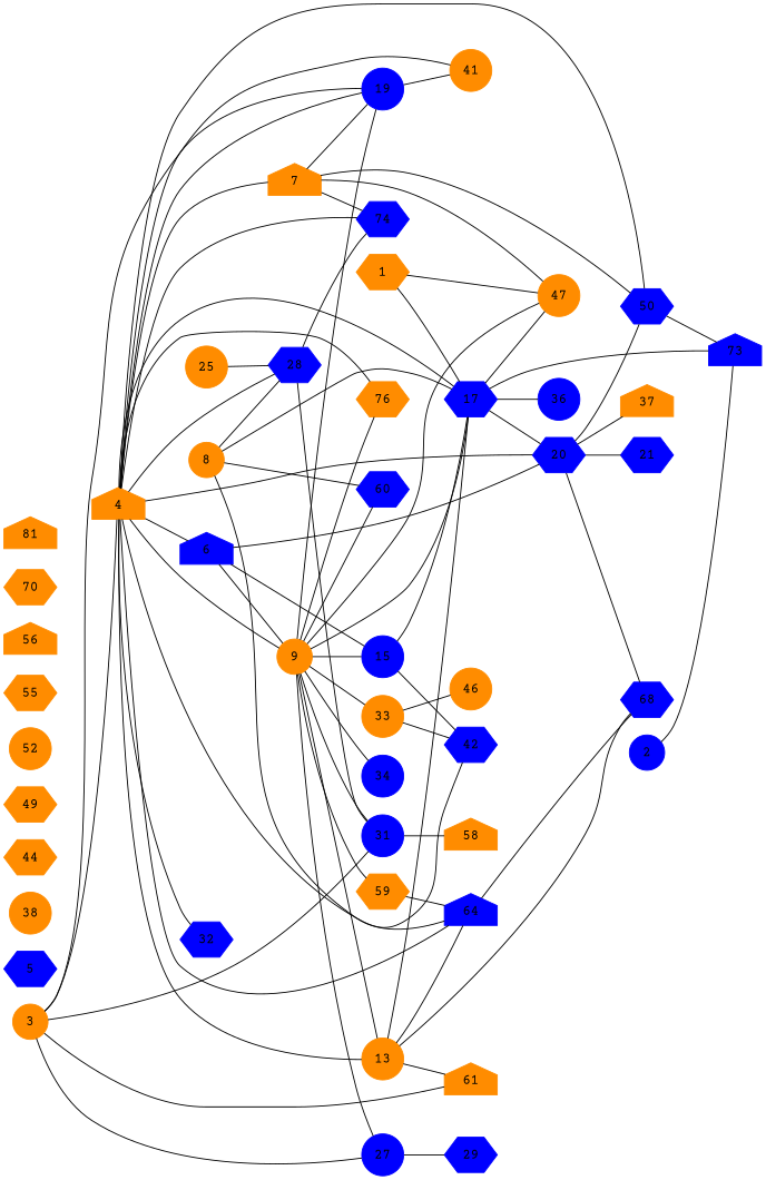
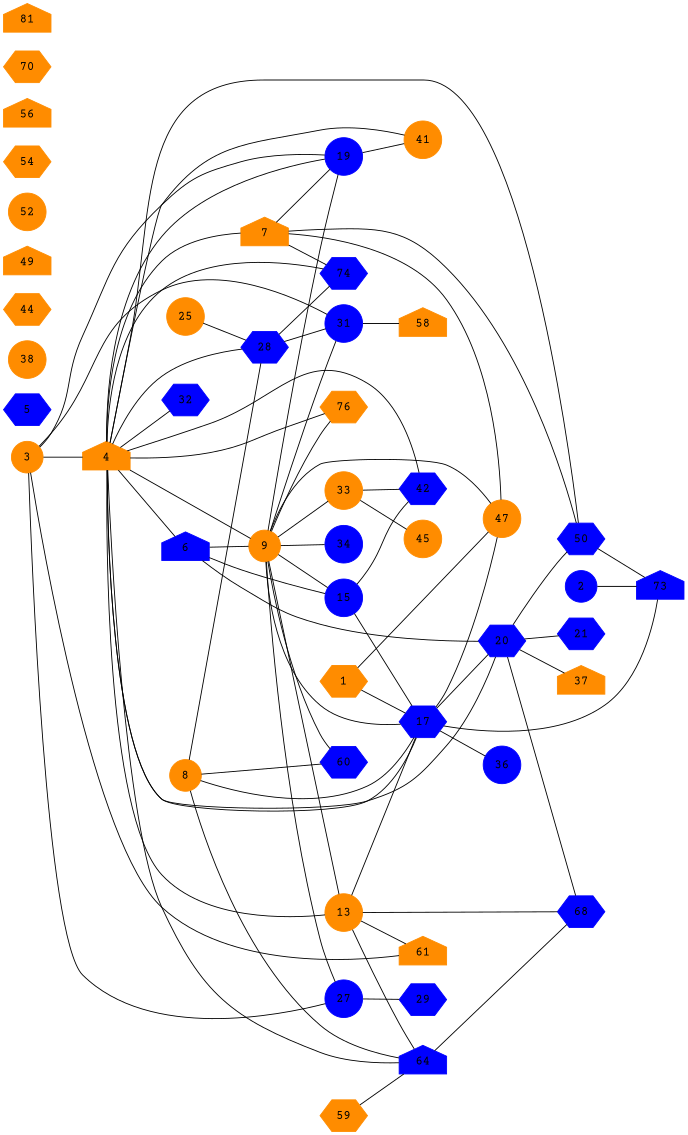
  graph {
    fontname="Courier Prime"
    rankdir=LR
    node [color=darkorange fontname="Courier Prime" shape=hexagon style=filled]
    edge [fontname="Courier Prime"]
    1 [super="+11"]
    17 [color=blue super="+75+45"]
    47 [shape=circle]
    73 [color=blue shape=house]
    20 [color=blue super="+24"]
    36 [color=blue shape=circle]
    2 [color=blue shape=circle]
    3 [shape=circle super="+22"]
    4 [shape=house super="+30+70+12+10+35+51"]
    19 [color=blue shape=circle super="+76"]
    27 [color=blue shape=circle super="+39"]
    31 [color=blue shape=circle]
    61 [shape=house]
    6 [color=blue shape=house super="+67"]
    7 [shape=house super="+55+94+23"]
    9 [shape=circle super="+91+92+18+26"]
    13 [shape=circle super="+62"]
    n18 [label=76]
    28 [color=blue super="+72+82"]
    32 [color=blue]
    41 [shape=circle]
    42 [color=blue super="+43"]
    50 [color=blue super="+53"]
    64 [color=blue shape=house]
    74 [color=blue super="+89"]
    29 [color=blue]
    58 [shape=house]
    15 [color=blue shape=circle]
    60 [color=blue super="+83"]
    33 [shape=circle super="+79"]
    34 [color=blue shape=circle]
    59 [super="+85"]
    68 [color=blue]
    21 [color=blue]
    37 [shape=house super="+63"]
    5 [color=blue]
    8 [shape=circle super="+14"]
-   46 [shape=circle super="+80"]
+   46 [shape=circle super="+80" label=45]
    25 [shape=circle]
    38 [shape=circle]
    44
-   49
+   49 [shape=house]
    52 [shape=circle]
-   54 [super="+87" label=55]
+   54 [super="+87"]
    56 [shape=house super="+57"]
    n46 [label=70]
    81 [shape=house]
    1 -- 17
    1 -- 47
    17 -- 47
    17 -- 73
    17 -- 20
    17 -- 36
    20 -- 50 [weight=2]
    20 -- 68
    20 -- 21 [weight=2]
    20 -- 37
    2 -- 73
    3 -- 4
    3 -- 19
    3 -- 27
    3 -- 31
    3 -- 61
    4 -- 17
    4 -- 20
    4 -- 19
    4 -- 6 [weight=2]
    4 -- 7 [weight=2]
    4 -- 9
    4 -- 13 [weight=2]
    4 -- n18
    4 -- 28
    4 -- 32
    4 -- 41
    4 -- 42
    4 -- 50
    4 -- 64
    4 -- 74
    19 -- 41
    27 -- 29
    31 -- 58
    6 -- 20
    6 -- 9
    6 -- 15
    7 -- 47
    7 -- 19
    7 -- 50
    7 -- 74
    9 -- 17
    9 -- 47
    9 -- 19 [weight=3]
    9 -- 27 [weight=4]
    9 -- 31
    9 -- 13
    9 -- n18
    9 -- 15
    9 -- 60
    9 -- 33
    9 -- 34
-   9 -- 59
    13 -- 17
    13 -- 61
    13 -- 64
    13 -- 68
    28 -- 31
    28 -- 74
    50 -- 73
    64 -- 68
    15 -- 17
    15 -- 42
    33 -- 42
    33 -- 46
    59 -- 64 [weight=2]
    8 -- 17
    8 -- 28
    8 -- 64
    8 -- 60
    25 -- 28
  }
